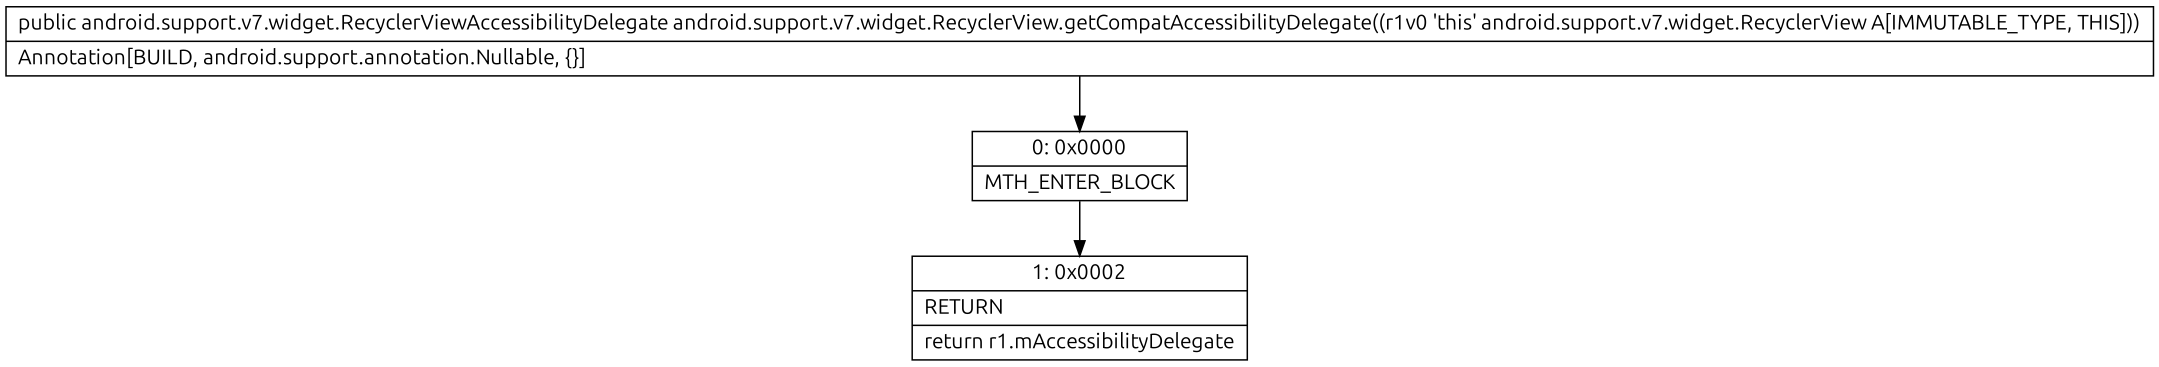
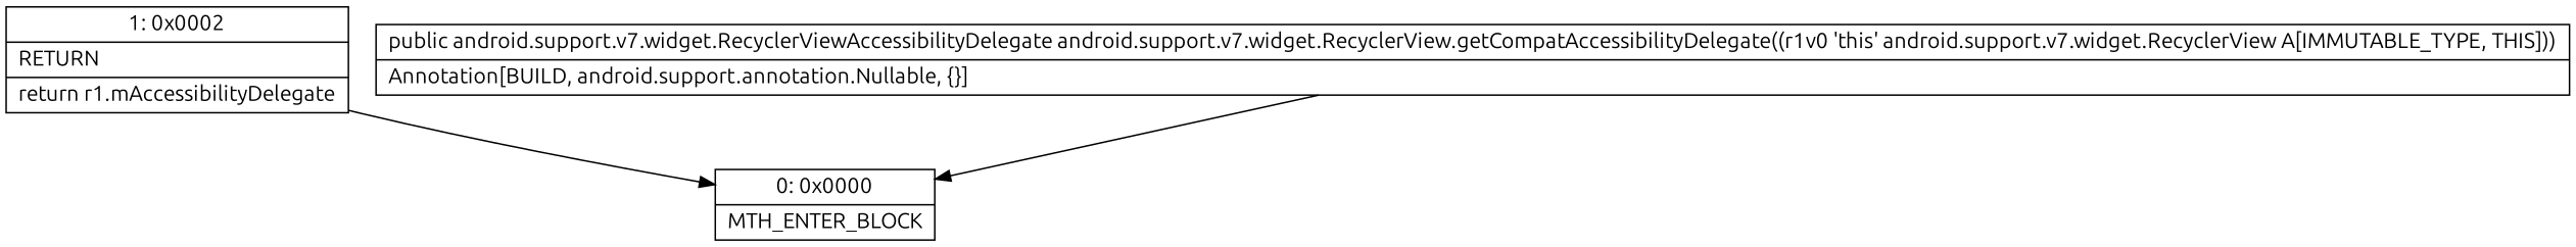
  digraph {
    fontname=Ubuntu
    node [shape=record fontname=Ubuntu]
    edge [fontname=Ubuntu]
    n1 [label="{0\:\ 0x0000|MTH_ENTER_BLOCK\l}"]
    n2 [label="{1\:\ 0x0002|RETURN\l|return r1.mAccessibilityDelegate\l}"]
    n3 [label="{public android.support.v7.widget.RecyclerViewAccessibilityDelegate android.support.v7.widget.RecyclerView.getCompatAccessibilityDelegate((r1v0 'this' android.support.v7.widget.RecyclerView A[IMMUTABLE_TYPE, THIS]))  | Annotation[BUILD, android.support.annotation.Nullable, \{\}]\l}"]
-   n1 -> n2
+   n2 -> n1
    n3 -> n1
  }
